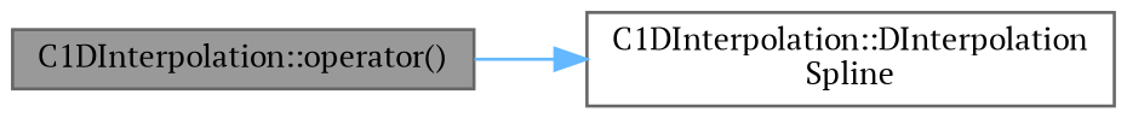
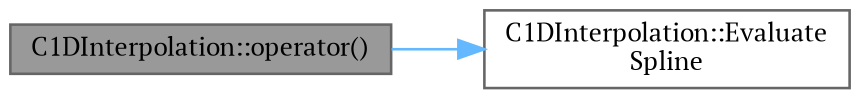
  digraph {
    rankdir=LR
    fontname="PT Serif"
    node [fontname="PT Serif" fontsize=10 shape=box style=filled]
    n1 [color=gray40 fillcolor=grey60 fontcolor=black height=0.2 label="C1DInterpolation::operator()" width=0.4]
-   n2 [color=grey40 fillcolor=white height=0.2 label="C1DInterpolation::DInterpolation\lSpline" width=0.4]
+   n2 [color=grey40 fillcolor=white height=0.2 label="C1DInterpolation::Evaluate\lSpline" width=0.4]
    n1 -> n2 [color=steelblue1 fontname="PT Serif" fontsize=10 labelfontname=Helvetica labelfontsize=10 style=solid]
  }
